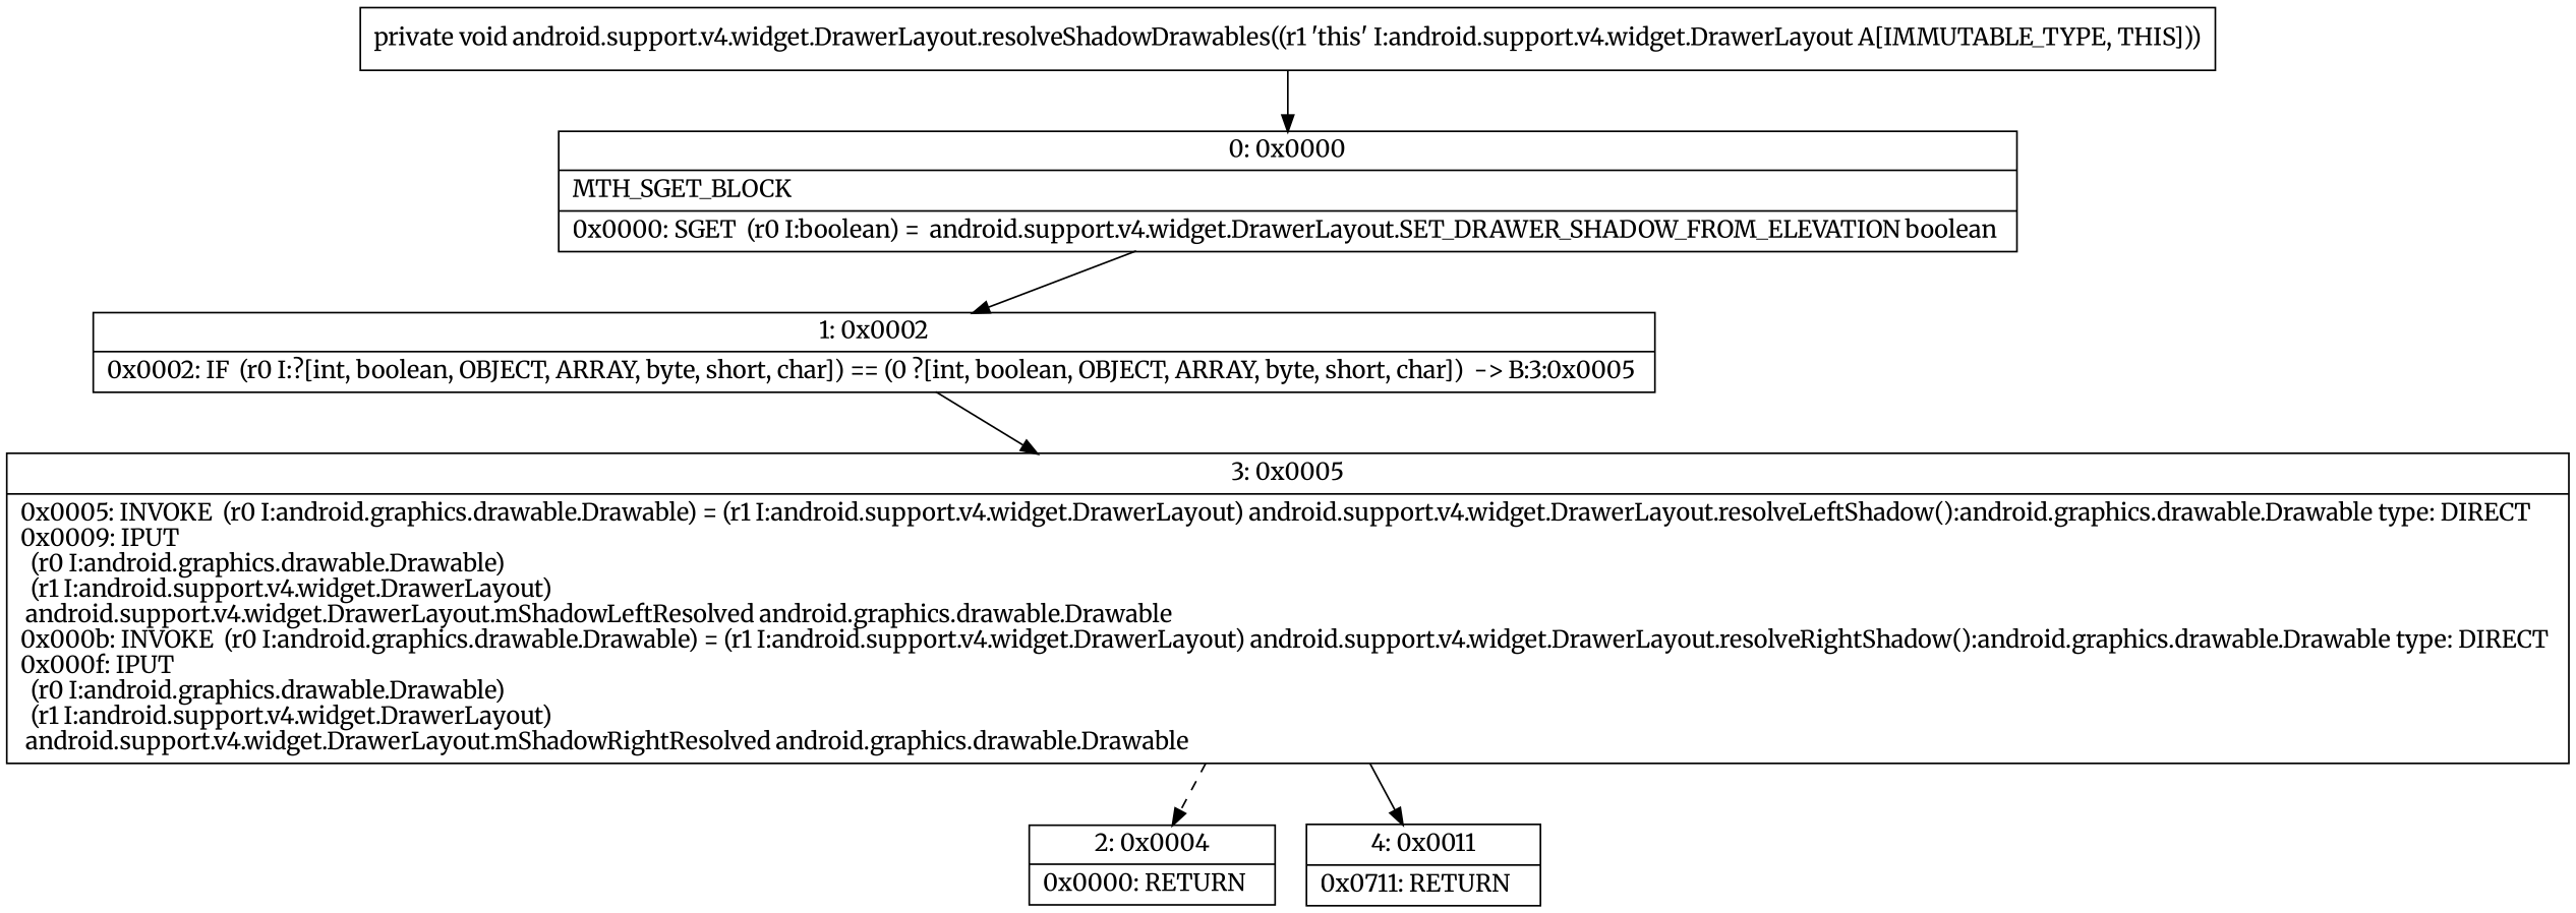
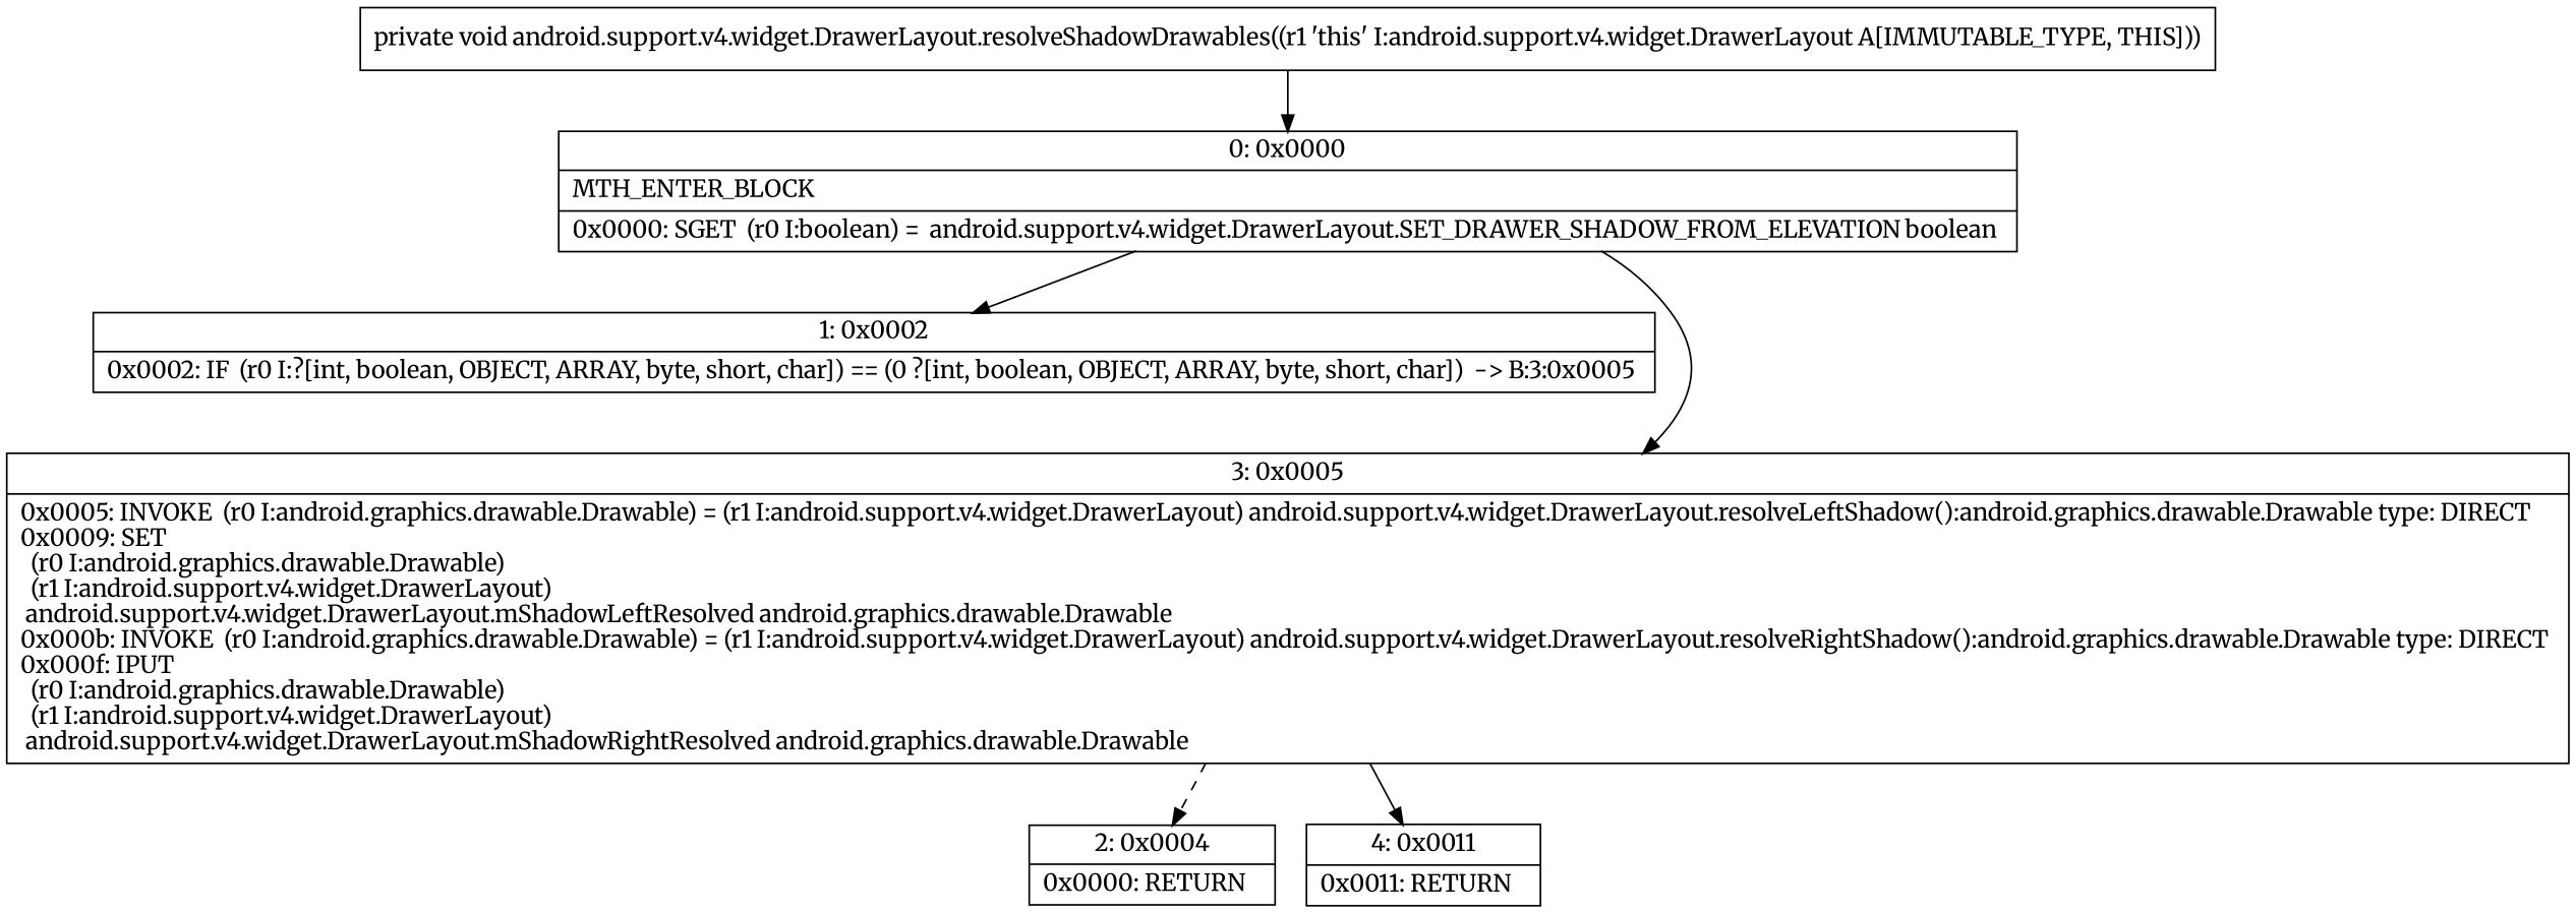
  digraph {
    fontname=Merriweather
    node [fontname=Merriweather shape=record]
    edge [fontname=Merriweather]
-   n1 [label="{0\:\ 0x0000|MTH_SGET_BLOCK\l|0x0000: SGET  (r0 I:boolean) =  android.support.v4.widget.DrawerLayout.SET_DRAWER_SHADOW_FROM_ELEVATION boolean \l}"]
+   n1 [label="{0\:\ 0x0000|MTH_ENTER_BLOCK\l|0x0000: SGET  (r0 I:boolean) =  android.support.v4.widget.DrawerLayout.SET_DRAWER_SHADOW_FROM_ELEVATION boolean \l}"]
    n2 [label="{1\:\ 0x0002|0x0002: IF  (r0 I:?[int, boolean, OBJECT, ARRAY, byte, short, char]) == (0 ?[int, boolean, OBJECT, ARRAY, byte, short, char])  \-\> B:3:0x0005 \l}"]
-   n3 [label="{3\:\ 0x0005|0x0005: INVOKE  (r0 I:android.graphics.drawable.Drawable) = (r1 I:android.support.v4.widget.DrawerLayout) android.support.v4.widget.DrawerLayout.resolveLeftShadow():android.graphics.drawable.Drawable type: DIRECT \l0x0009: IPUT  \l  (r0 I:android.graphics.drawable.Drawable)\l  (r1 I:android.support.v4.widget.DrawerLayout)\l android.support.v4.widget.DrawerLayout.mShadowLeftResolved android.graphics.drawable.Drawable \l0x000b: INVOKE  (r0 I:android.graphics.drawable.Drawable) = (r1 I:android.support.v4.widget.DrawerLayout) android.support.v4.widget.DrawerLayout.resolveRightShadow():android.graphics.drawable.Drawable type: DIRECT \l0x000f: IPUT  \l  (r0 I:android.graphics.drawable.Drawable)\l  (r1 I:android.support.v4.widget.DrawerLayout)\l android.support.v4.widget.DrawerLayout.mShadowRightResolved android.graphics.drawable.Drawable \l}"]
+   n3 [label="{3\:\ 0x0005|0x0005: INVOKE  (r0 I:android.graphics.drawable.Drawable) = (r1 I:android.support.v4.widget.DrawerLayout) android.support.v4.widget.DrawerLayout.resolveLeftShadow():android.graphics.drawable.Drawable type: DIRECT \l0x0009: SET  \l  (r0 I:android.graphics.drawable.Drawable)\l  (r1 I:android.support.v4.widget.DrawerLayout)\l android.support.v4.widget.DrawerLayout.mShadowLeftResolved android.graphics.drawable.Drawable \l0x000b: INVOKE  (r0 I:android.graphics.drawable.Drawable) = (r1 I:android.support.v4.widget.DrawerLayout) android.support.v4.widget.DrawerLayout.resolveRightShadow():android.graphics.drawable.Drawable type: DIRECT \l0x000f: IPUT  \l  (r0 I:android.graphics.drawable.Drawable)\l  (r1 I:android.support.v4.widget.DrawerLayout)\l android.support.v4.widget.DrawerLayout.mShadowRightResolved android.graphics.drawable.Drawable \l}"]
    n4 [label="{2\:\ 0x0004|0x0000: RETURN   \l}"]
-   n5 [label="{4\:\ 0x0011|0x0711: RETURN   \l}"]
+   n5 [label="{4\:\ 0x0011|0x0011: RETURN   \l}"]
    n6 [label="{private void android.support.v4.widget.DrawerLayout.resolveShadowDrawables((r1 'this' I:android.support.v4.widget.DrawerLayout A[IMMUTABLE_TYPE, THIS])) }"]
    n1 -> n2
-   n2 -> n3
+   n1 -> n3
    n3 -> n4 [style=dashed]
    n3 -> n5
    n6 -> n1
  }
